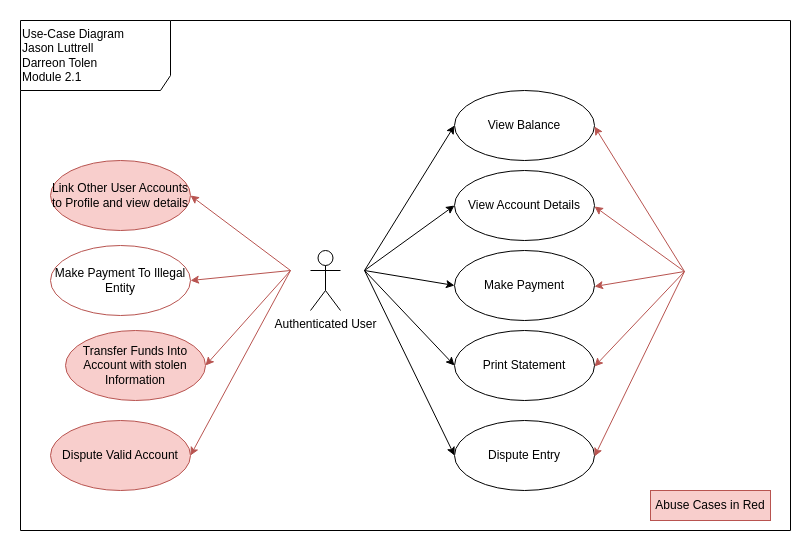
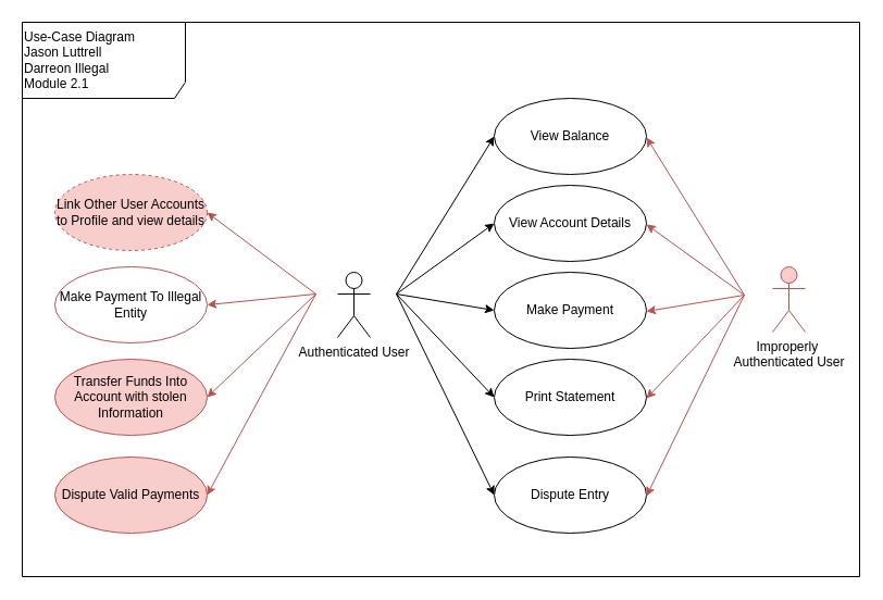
  <mxCell id="0" />
  <mxCell id="1" parent="0" />
  <mxCell id="2" style="rounded=0;orthogonalLoop=1;jettySize=auto;html=1;entryX=0;entryY=0.5;entryDx=0;entryDy=0;" edge="1" parent="1" target="5"><mxGeometry relative="1" as="geometry"><mxPoint x="364" y="270" as="sourcePoint" /></mxGeometry></mxCell>
  <mxCell id="3" style="rounded=0;orthogonalLoop=1;jettySize=auto;html=1;entryX=1;entryY=0.5;entryDx=0;entryDy=0;fillColor=#f8cecc;strokeColor=#b85450;" edge="1" parent="1" target="24"><mxGeometry relative="1" as="geometry"><mxPoint x="290" y="270" as="sourcePoint" /></mxGeometry></mxCell>
  <mxCell id="4" value="Authenticated User" style="shape=umlActor;verticalLabelPosition=bottom;verticalAlign=top;html=1;" vertex="1" parent="1"><mxGeometry x="310" y="250" width="30" height="60" as="geometry" /></mxCell>
  <mxCell id="5" value="View Balance" style="ellipse;whiteSpace=wrap;html=1;" vertex="1" parent="1"><mxGeometry x="454" y="90" width="140" height="70" as="geometry" /></mxCell>
  <mxCell id="6" value="View Account Details" style="ellipse;whiteSpace=wrap;html=1;" vertex="1" parent="1"><mxGeometry x="454" y="170" width="140" height="70" as="geometry" /></mxCell>
  <mxCell id="7" value="Make Payment" style="ellipse;whiteSpace=wrap;html=1;" vertex="1" parent="1"><mxGeometry x="454" y="250" width="140" height="70" as="geometry" /></mxCell>
  <mxCell id="8" value="Print Statement" style="ellipse;whiteSpace=wrap;html=1;" vertex="1" parent="1"><mxGeometry x="454" y="330" width="140" height="70" as="geometry" /></mxCell>
  <mxCell id="9" value="Dispute Entry" style="ellipse;whiteSpace=wrap;html=1;" vertex="1" parent="1"><mxGeometry x="454" y="420" width="140" height="70" as="geometry" /></mxCell>
- <mxCell id="10" value="Use-Case Diagram&lt;div&gt;Jason Luttrell&lt;/div&gt;&lt;div&gt;Darreon Tolen&lt;/div&gt;&lt;div&gt;Module 2.1&lt;/div&gt;" style="shape=umlFrame;whiteSpace=wrap;html=1;pointerEvents=0;width=150;height=70;align=left;" vertex="1" parent="1"><mxGeometry x="20" y="20" width="770" height="510" as="geometry" /></mxCell>
+ <mxCell id="10" value="Use-Case Diagram&lt;div&gt;Jason Luttrell&lt;/div&gt;&lt;div&gt;Darreon Illegal&lt;/div&gt;&lt;div&gt;Module 2.1&lt;/div&gt;" style="shape=umlFrame;whiteSpace=wrap;html=1;pointerEvents=0;width=150;height=70;align=left;" vertex="1" parent="1"><mxGeometry x="20" y="20" width="770" height="510" as="geometry" /></mxCell>
  <mxCell id="11" style="rounded=0;orthogonalLoop=1;jettySize=auto;html=1;entryX=0;entryY=0.5;entryDx=0;entryDy=0;" edge="1" parent="1" target="7"><mxGeometry relative="1" as="geometry"><mxPoint x="364" y="270" as="sourcePoint" /><mxPoint x="464" y="135" as="targetPoint" /></mxGeometry></mxCell>
  <mxCell id="12" style="rounded=0;orthogonalLoop=1;jettySize=auto;html=1;entryX=0;entryY=0.5;entryDx=0;entryDy=0;exitX=1;exitY=0.333;exitDx=0;exitDy=0;exitPerimeter=0;" edge="1" parent="1" target="8"><mxGeometry relative="1" as="geometry"><mxPoint x="364" y="270" as="sourcePoint" /><mxPoint x="474" y="145" as="targetPoint" /></mxGeometry></mxCell>
  <mxCell id="13" style="rounded=0;orthogonalLoop=1;jettySize=auto;html=1;entryX=0;entryY=0.5;entryDx=0;entryDy=0;" edge="1" parent="1" target="6"><mxGeometry relative="1" as="geometry"><mxPoint x="364" y="270" as="sourcePoint" /><mxPoint x="484" y="155" as="targetPoint" /></mxGeometry></mxCell>
  <mxCell id="14" style="rounded=0;orthogonalLoop=1;jettySize=auto;html=1;entryX=0;entryY=0.5;entryDx=0;entryDy=0;exitX=1;exitY=0.333;exitDx=0;exitDy=0;exitPerimeter=0;" edge="1" parent="1" target="9"><mxGeometry relative="1" as="geometry"><mxPoint x="364" y="270" as="sourcePoint" /><mxPoint x="494" y="165" as="targetPoint" /></mxGeometry></mxCell>
+ <mxCell id="15" value="Improperly&amp;nbsp;&lt;div&gt;Authenticated User&lt;/div&gt;" style="shape=umlActor;verticalLabelPosition=bottom;verticalAlign=top;html=1;fillColor=#f8cecc;strokeColor=#b85450;" vertex="1" parent="1"><mxGeometry x="710" y="245" width="30" height="60" as="geometry" /></mxCell>
  <mxCell id="16" style="rounded=0;orthogonalLoop=1;jettySize=auto;html=1;entryX=0;entryY=0.5;entryDx=0;entryDy=0;fillColor=#f8cecc;strokeColor=#b85450;" edge="1" parent="1"><mxGeometry relative="1" as="geometry"><mxPoint x="684" y="271" as="sourcePoint" /><mxPoint x="594" y="126" as="targetPoint" /></mxGeometry></mxCell>
  <mxCell id="17" style="rounded=0;orthogonalLoop=1;jettySize=auto;html=1;entryX=0;entryY=0.5;entryDx=0;entryDy=0;fillColor=#f8cecc;strokeColor=#b85450;" edge="1" parent="1"><mxGeometry relative="1" as="geometry"><mxPoint x="684" y="271" as="sourcePoint" /><mxPoint x="594" y="286" as="targetPoint" /></mxGeometry></mxCell>
  <mxCell id="18" style="rounded=0;orthogonalLoop=1;jettySize=auto;html=1;entryX=0;entryY=0.5;entryDx=0;entryDy=0;exitX=1;exitY=0.333;exitDx=0;exitDy=0;exitPerimeter=0;fillColor=#f8cecc;strokeColor=#b85450;" edge="1" parent="1"><mxGeometry relative="1" as="geometry"><mxPoint x="684" y="271" as="sourcePoint" /><mxPoint x="594" y="366" as="targetPoint" /></mxGeometry></mxCell>
  <mxCell id="19" style="rounded=0;orthogonalLoop=1;jettySize=auto;html=1;entryX=0;entryY=0.5;entryDx=0;entryDy=0;fillColor=#f8cecc;strokeColor=#b85450;" edge="1" parent="1"><mxGeometry relative="1" as="geometry"><mxPoint x="684" y="271" as="sourcePoint" /><mxPoint x="594" y="206" as="targetPoint" /></mxGeometry></mxCell>
  <mxCell id="20" style="rounded=0;orthogonalLoop=1;jettySize=auto;html=1;entryX=0;entryY=0.5;entryDx=0;entryDy=0;exitX=1;exitY=0.333;exitDx=0;exitDy=0;exitPerimeter=0;fillColor=#f8cecc;strokeColor=#b85450;" edge="1" parent="1"><mxGeometry relative="1" as="geometry"><mxPoint x="684" y="271" as="sourcePoint" /><mxPoint x="594" y="456" as="targetPoint" /></mxGeometry></mxCell>
- <mxCell id="21" value="Abuse Cases in Red" style="text;html=1;strokeColor=#b85450;fillColor=#f8cecc;align=center;verticalAlign=middle;whiteSpace=wrap;overflow=hidden;" vertex="1" parent="1"><mxGeometry x="650" y="490" width="120" height="30" as="geometry" /></mxCell>
  <mxCell id="22" value="Make Payment To Illegal Entity" style="ellipse;whiteSpace=wrap;html=1;fillColor=#ffffff;strokeColor=#b85450;" vertex="1" parent="1"><mxGeometry x="50" y="245" width="140" height="70" as="geometry" /></mxCell>
  <mxCell id="23" style="rounded=0;orthogonalLoop=1;jettySize=auto;html=1;entryX=1;entryY=0.5;entryDx=0;entryDy=0;fillColor=#f8cecc;strokeColor=#b85450;" edge="1" parent="1" target="22"><mxGeometry relative="1" as="geometry"><mxPoint x="290" y="270" as="sourcePoint" /><mxPoint x="464" y="295" as="targetPoint" /></mxGeometry></mxCell>
- <mxCell id="24" value="Link Other User Accounts to Profile and view details" style="ellipse;whiteSpace=wrap;html=1;fillColor=#f8cecc;strokeColor=#b85450;" vertex="1" parent="1"><mxGeometry x="50" y="160" width="140" height="70" as="geometry" /></mxCell>
- <mxCell id="25" value="Dispute Valid Account" style="ellipse;whiteSpace=wrap;html=1;fillColor=#f8cecc;strokeColor=#b85450;" vertex="1" parent="1"><mxGeometry x="50" y="420" width="140" height="70" as="geometry" /></mxCell>
+ <mxCell id="24" value="Link Other User Accounts to Profile and view details" style="ellipse;whiteSpace=wrap;html=1;fillColor=#f8cecc;strokeColor=#b85450;dashed=1;" vertex="1" parent="1"><mxGeometry x="50" y="160" width="140" height="70" as="geometry" /></mxCell>
+ <mxCell id="25" value="Dispute Valid Payments" style="ellipse;whiteSpace=wrap;html=1;fillColor=#f8cecc;strokeColor=#b85450;" vertex="1" parent="1"><mxGeometry x="50" y="420" width="140" height="70" as="geometry" /></mxCell>
  <mxCell id="26" style="rounded=0;orthogonalLoop=1;jettySize=auto;html=1;entryX=1;entryY=0.5;entryDx=0;entryDy=0;fillColor=#f8cecc;strokeColor=#b85450;" edge="1" parent="1" target="25"><mxGeometry relative="1" as="geometry"><mxPoint x="290" y="270" as="sourcePoint" /><mxPoint x="200" y="205" as="targetPoint" /></mxGeometry></mxCell>
- <mxCell id="27" value="Transfer Funds Into Account with stolen Information" style="ellipse;whiteSpace=wrap;html=1;fillColor=#f8cecc;strokeColor=#b85450;" vertex="1" parent="1"><mxGeometry x="65" y="330" width="140" height="70" as="geometry" /></mxCell>
+ <mxCell id="27" value="Transfer Funds Into Account with stolen Information" style="ellipse;whiteSpace=wrap;html=1;fillColor=#f8cecc;strokeColor=#b85450;" vertex="1" parent="1"><mxGeometry x="50" y="330" width="140" height="70" as="geometry" /></mxCell>
  <mxCell id="28" style="rounded=0;orthogonalLoop=1;jettySize=auto;html=1;entryX=1;entryY=0.5;entryDx=0;entryDy=0;fillColor=#f8cecc;strokeColor=#b85450;" edge="1" parent="1" target="27"><mxGeometry relative="1" as="geometry"><mxPoint x="290" y="270" as="sourcePoint" /><mxPoint x="210" y="465" as="targetPoint" /></mxGeometry></mxCell>
